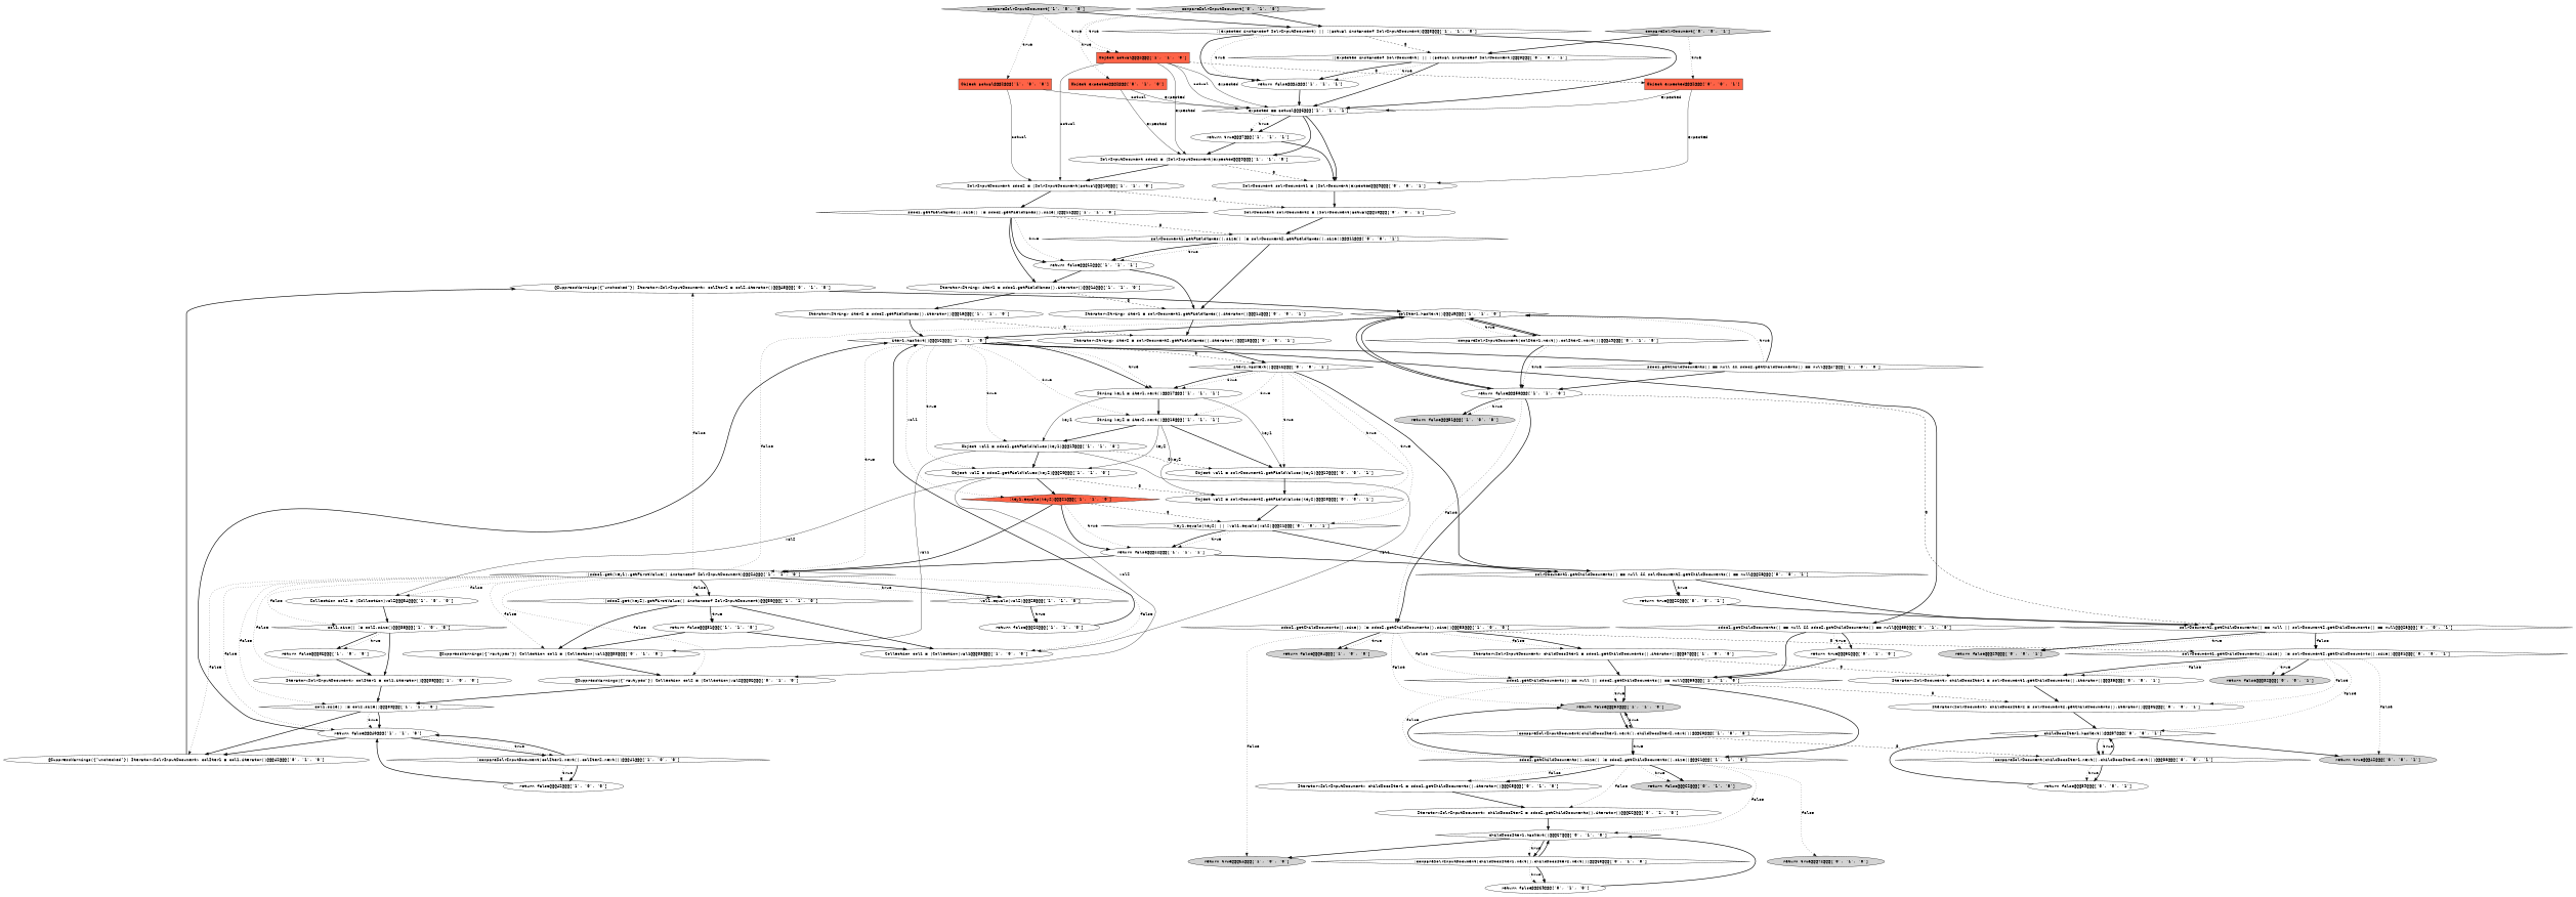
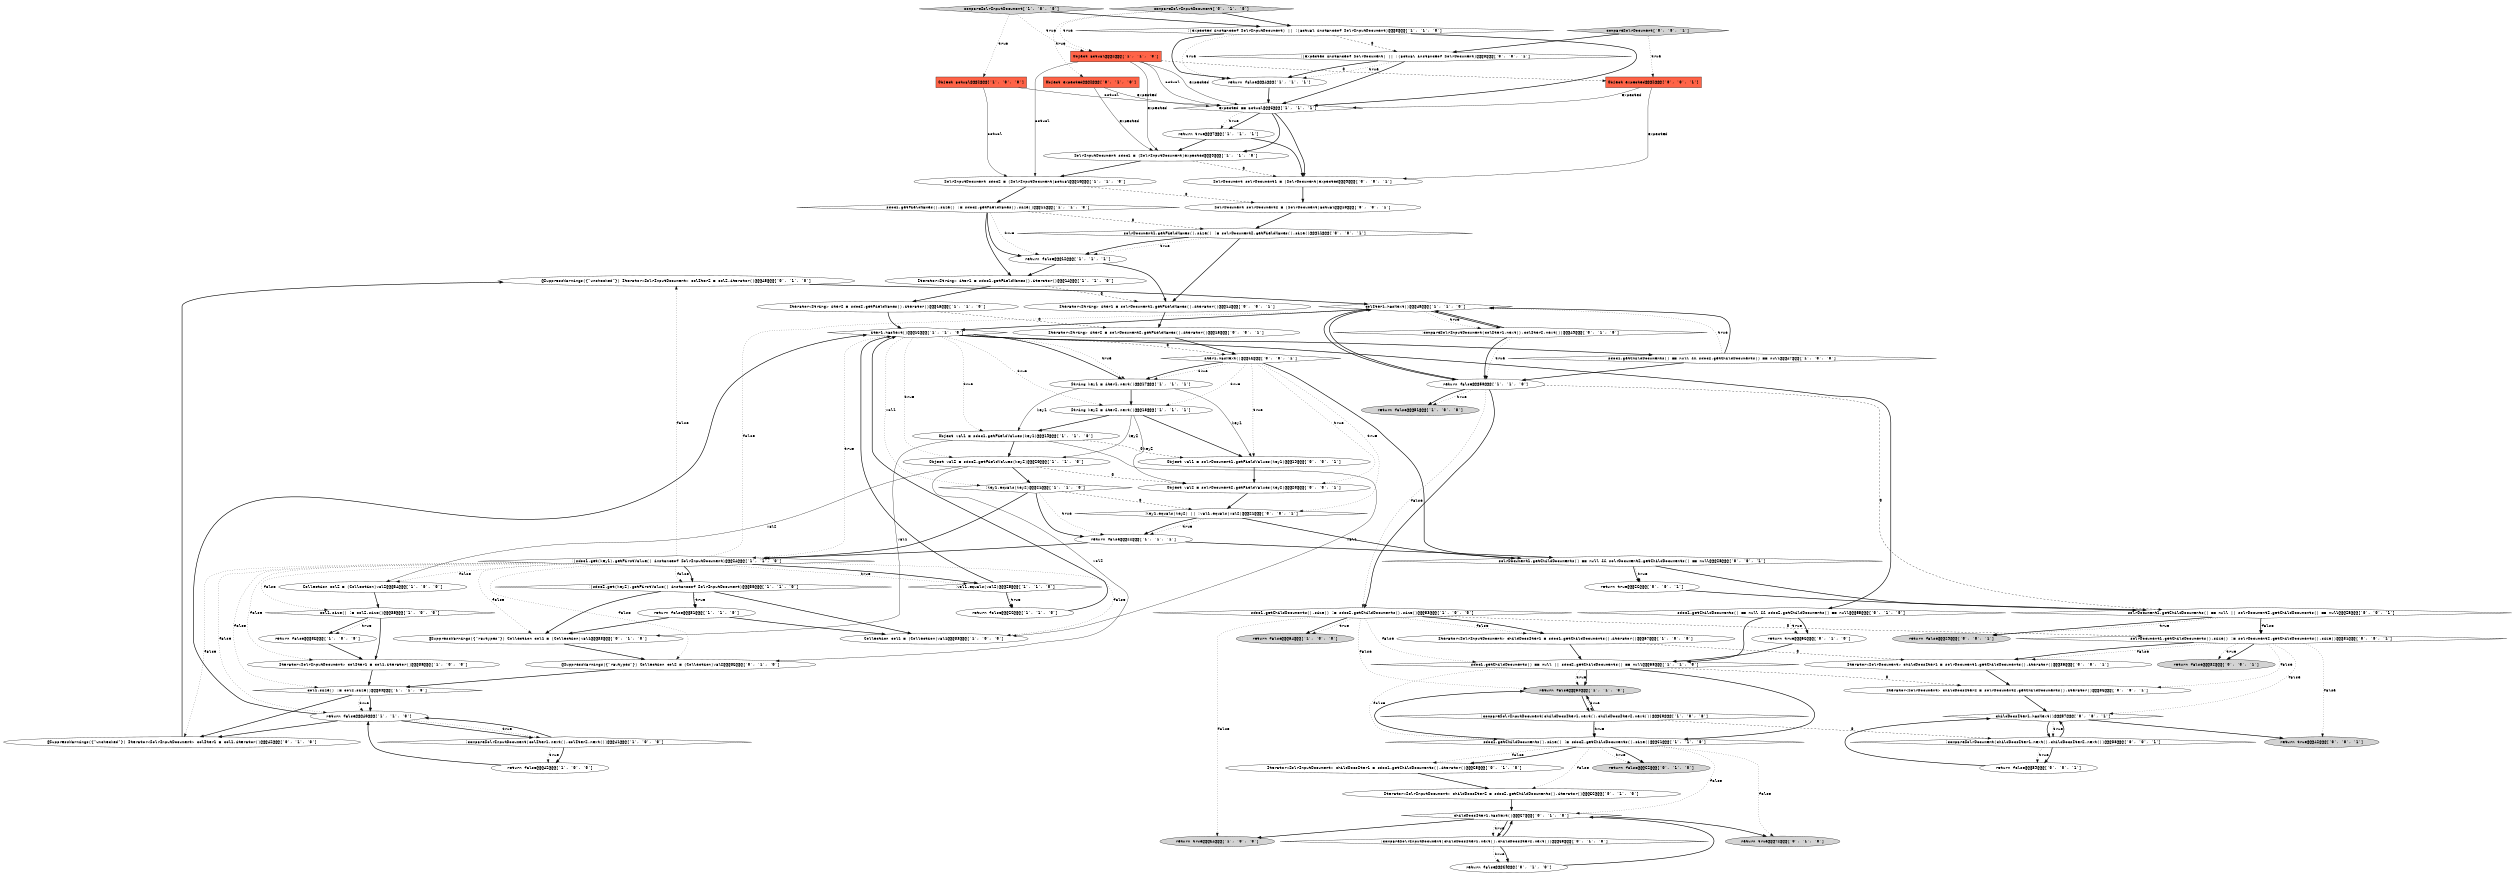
  digraph {
    fontname="DejaVu Sans Mono"
    node [fillcolor=white fontname="DejaVu Sans Mono" shape=ellipse style=filled]
    edge [fontname="DejaVu Sans Mono" style=bold]
    n1 [label="@SuppressWarnings({\"unchecked\"}) Iterator<SolrInputDocument> colIter2 = col2.iterator()@@@45@@@['0', '1', '0']"]
    n2 [label="colIter1.hasNext()@@@48@@@['1', '1', '0']" shape=diamond]
    n3 [label="iter1.hasNext()@@@16@@@['1', '1', '0']" shape=diamond]
    n4 [label="return false@@@50@@@['1', '1', '0']"]
    n5 [label="!compareSolrInputDocument(colIter1.next(),colIter2.next())@@@49@@@['0', '1', '0']" shape=diamond]
    n6 [label="Iterator<SolrDocument> childDocsIter2 = solrDocument2.getChildDocuments().iterator()@@@36@@@['0', '0', '1']"]
    n7 [label="childDocsIter1.hasNext()@@@37@@@['0', '0', '1']" shape=diamond]
    n8 [fillcolor=lightgray label="return true@@@42@@@['0', '0', '1']"]
    n9 [label="!compareSolrDocument(childDocsIter1.next(),childDocsIter2.next())@@@38@@@['0', '0', '1']" shape=diamond]
    n10 [label="return false@@@69@@@['0', '1', '0']"]
    n11 [label="childDocsIter1.hasNext()@@@67@@@['0', '1', '0']" shape=diamond]
    n12 [fillcolor=lightgray label="return true@@@72@@@['0', '1', '0']"]
    n13 [label="!compareSolrInputDocument(childDocsIter1.next(),childDocsIter2.next())@@@68@@@['0', '1', '0']" shape=diamond]
    n14 [fillcolor=lightgray label="return true@@@64@@@['1', '0', '0']"]
    n15 [label="Iterator<SolrDocument> childDocsIter1 = solrDocument1.getChildDocuments().iterator()@@@35@@@['0', '0', '1']"]
    n16 [label="return false@@@39@@@['0', '0', '1']"]
    n17 [label="return true@@@7@@@['1', '1', '1']"]
    n18 [label="SolrInputDocument sdoc1 = (SolrInputDocument)expected@@@9@@@['1', '1', '0']"]
    n19 [label="SolrDocument solrDocument1 = (SolrDocument)expected@@@9@@@['0', '0', '1']"]
    n20 [label="SolrInputDocument sdoc2 = (SolrInputDocument)actual@@@10@@@['1', '1', '0']"]
    n21 [label="SolrDocument solrDocument2 = (SolrDocument)actual@@@10@@@['0', '0', '1']"]
    n22 [label="!(sdoc2.get(key2).getFirstValue() instanceof SolrInputDocument)@@@30@@@['1', '1', '0']" shape=diamond]
    n23 [label="return false@@@31@@@['1', '1', '0']"]
    n24 [label="Collection col1 = (Collection)val1@@@33@@@['1', '0', '0']"]
    n25 [label="@SuppressWarnings({\"rawtypes\"}) Collection col1 = (Collection)val1@@@33@@@['0', '1', '0']"]
    n26 [label="@SuppressWarnings({\"rawtypes\"}) Collection col2 = (Collection)val2@@@36@@@['0', '1', '0']"]
    n27 [label="Iterator<SolrInputDocument> colIter1 = col1.iterator()@@@38@@@['1', '0', '0']"]
    n28 [label="col1.size() != col2.size()@@@39@@@['1', '1', '0']" shape=diamond]
    n29 [label="return false@@@40@@@['1', '1', '0']"]
    n30 [label="@SuppressWarnings({\"unchecked\"}) Iterator<SolrInputDocument> colIter1 = col1.iterator()@@@42@@@['0', '1', '0']"]
    n31 [fillcolor=tomato label="Object actual@@@2@@@['1', '0', '0']" shape=box]
    n32 [label="expected == actual@@@6@@@['1', '1', '1']" shape=diamond]
    n33 [label="sdoc1.getFieldNames().size() != sdoc2.getFieldNames().size()@@@11@@@['1', '1', '0']" shape=diamond]
    n34 [label="Iterator<SolrInputDocument> childDocsIter1 = sdoc1.getChildDocuments().iterator()@@@57@@@['1', '0', '0']"]
    n35 [label="sdoc1.getChildDocuments() == null || sdoc2.getChildDocuments() == null@@@58@@@['1', '1', '0']" shape=diamond]
    n36 [fillcolor=lightgray label="return false@@@59@@@['1', '1', '0']"]
    n37 [label="sdoc1.getChildDocuments().size() != sdoc2.getChildDocuments().size()@@@61@@@['1', '1', '0']" shape=diamond]
    n38 [label="solrDocument1.getChildDocuments().size() != solrDocument2.getChildDocuments().size()@@@31@@@['0', '0', '1']" shape=diamond]
    n39 [fillcolor=lightgray label="return false@@@32@@@['0', '0', '1']"]
    n40 [label="!compareSolrInputDocument(childDocsIter1.next(),childDocsIter2.next())@@@60@@@['1', '0', '0']" shape=diamond]
    n41 [label="Iterator<SolrInputDocument> childDocsIter2 = sdoc2.getChildDocuments().iterator()@@@66@@@['0', '1', '0']"]
    n42 [fillcolor=lightgray label="return false@@@62@@@['0', '1', '0']"]
    n43 [label="Iterator<SolrInputDocument> childDocsIter1 = sdoc1.getChildDocuments().iterator()@@@65@@@['0', '1', '0']"]
    n44 [label="solrDocument1.getFieldNames().size() != solrDocument2.getFieldNames().size()@@@11@@@['0', '0', '1']" shape=diamond]
    n45 [label="!val1.equals(val2)@@@25@@@['1', '1', '0']" shape=diamond]
    n46 [label="return false@@@26@@@['1', '1', '0']"]
    n47 [label="iter1.hasNext()@@@16@@@['0', '0', '1']" shape=diamond]
    n48 [label="!(sdoc1.get(key1).getFirstValue() instanceof SolrInputDocument)@@@24@@@['1', '1', '0']" shape=diamond]
    n49 [label="String key1 = iter1.next()@@@17@@@['1', '1', '1']"]
    n50 [label="Object val1 = sdoc1.getFieldValues(key1)@@@19@@@['1', '1', '0']"]
    n51 [label="String key2 = iter2.next()@@@18@@@['1', '1', '1']"]
    n52 [label="Object val2 = sdoc2.getFieldValues(key2)@@@20@@@['1', '1', '0']"]
-   n53 [fillcolor=tomato label="!key1.equals(key2)@@@21@@@['1', '1', '0']" shape=diamond]
+   n53 [label="!key1.equals(key2)@@@21@@@['1', '1', '0']" shape=diamond]
    n54 [label="sdoc1.getChildDocuments() == null && sdoc2.getChildDocuments() == null@@@55@@@['0', '1', '0']" shape=diamond]
    n55 [label="sdoc1.getChildDocuments() == null && sdoc2.getChildDocuments() == null@@@47@@@['1', '0', '0']" shape=diamond]
    n56 [label="Collection col2 = (Collection)val2@@@34@@@['1', '0', '0']"]
    n57 [label="col1.size() != col2.size()@@@35@@@['1', '0', '0']" shape=diamond]
    n58 [label="return false@@@36@@@['1', '0', '0']"]
    n59 [label="sdoc1.getChildDocuments().size() != sdoc2.getChildDocuments().size()@@@53@@@['1', '0', '0']" shape=diamond]
    n60 [fillcolor=lightgray label="return false@@@51@@@['1', '0', '0']"]
    n61 [label="solrDocument1.getChildDocuments() == null || solrDocument2.getChildDocuments() == null@@@28@@@['0', '0', '1']" shape=diamond]
    n62 [label="!compareSolrInputDocument(colIter1.next(),colIter2.next())@@@41@@@['1', '0', '0']" shape=diamond]
    n63 [label="Iterator<String> iter2 = solrDocument2.getFieldNames().iterator()@@@15@@@['0', '0', '1']"]
    n64 [label="solrDocument1.getChildDocuments() == null && solrDocument2.getChildDocuments() == null@@@25@@@['0', '0', '1']" shape=diamond]
    n65 [label="Object val1 = solrDocument1.getFieldValues(key1)@@@19@@@['0', '0', '1']"]
    n66 [label="Object val2 = solrDocument2.getFieldValues(key2)@@@20@@@['0', '0', '1']"]
    n67 [label="!key1.equals(key2) || !val1.equals(val2)@@@21@@@['0', '0', '1']" shape=diamond]
    n68 [label="return false@@@42@@@['1', '0', '0']"]
    n69 [fillcolor=tomato label="Object expected@@@2@@@['0', '0', '1']" shape=box]
    n70 [fillcolor=lightgray label="return false@@@54@@@['1', '0', '0']"]
    n71 [label="Iterator<String> iter1 = solrDocument1.getFieldNames().iterator()@@@14@@@['0', '0', '1']"]
    n72 [fillcolor=lightgray label="return false@@@29@@@['0', '0', '1']"]
    n73 [label="!(expected instanceof SolrDocument) || !(actual instanceof SolrDocument)@@@3@@@['0', '0', '1']" shape=diamond]
    n74 [label="return false@@@4@@@['1', '1', '1']"]
    n75 [label="return false@@@22@@@['1', '1', '1']"]
    n76 [label="return true@@@26@@@['0', '0', '1']"]
    n77 [label="Iterator<String> iter1 = sdoc1.getFieldNames().iterator()@@@14@@@['1', '1', '0']"]
    n78 [label="Iterator<String> iter2 = sdoc2.getFieldNames().iterator()@@@15@@@['1', '1', '0']"]
    n79 [label="return false@@@12@@@['1', '1', '1']"]
    n80 [label="!(expected instanceof SolrInputDocument) || !(actual instanceof SolrInputDocument)@@@3@@@['1', '1', '0']" shape=diamond]
    n81 [label="return true@@@56@@@['0', '1', '0']"]
    n82 [fillcolor=lightgray label="compareSolrInputDocument['0', '1', '0']" shape=diamond]
    n83 [fillcolor=tomato label="Object expected@@@2@@@['0', '1', '0']" shape=box]
    n84 [fillcolor=tomato label="Object actual@@@2@@@['1', '1', '0']" shape=box]
    n85 [fillcolor=lightgray label="compareSolrInputDocument['1', '0', '0']" shape=diamond]
    n86 [fillcolor=lightgray label="compareSolrDocument['0', '0', '1']" shape=diamond]
    n1 -> n2
    n2 -> n3
    n2 -> n4
    n2 -> n5 [label=true style=dotted]
    n2 -> n5
    n3 -> n47 [label=0 style=dashed]
    n3 -> n48 [label=true style=dotted]
    n3 -> n49
    n3 -> n49 [label=true style=dotted]
    n3 -> n50 [label=true style=dotted]
    n3 -> n51 [label=true style=dotted]
    n3 -> n52 [label=true style=dotted]
    n3 -> n53 [label=val1 style=dotted]
    n3 -> n54
    n3 -> n55
    n4 -> n2
    n4 -> n59
    n4 -> n59 [label=false style=dotted]
    n4 -> n60 [label=true style=dotted]
    n4 -> n60
    n4 -> n61 [label=0 style=dashed]
    n5 -> n2
    n5 -> n4 [label=true style=dotted]
    n5 -> n4
    n6 -> n7
    n7 -> n8
    n7 -> n9
    n7 -> n9 [label=true style=dotted]
    n9 -> n7
    n9 -> n16 [label=true style=dotted]
    n9 -> n16
    n10 -> n11
+   n11 -> n12
    n11 -> n13 [label=true style=dotted]
    n11 -> n13
    n11 -> n14
    n13 -> n10 [label=true style=dotted]
    n13 -> n10
    n13 -> n11
    n15 -> n6
    n16 -> n7
    n17 -> n18
    n17 -> n19
    n18 -> n19 [label=0 style=dashed]
    n18 -> n20
    n19 -> n21
    n20 -> n21 [label=0 style=dashed]
    n20 -> n33
    n21 -> n44
    n22 -> n23
    n22 -> n23 [label=true style=dotted]
    n22 -> n24
    n22 -> n25
    n23 -> n24
    n23 -> n25
    n25 -> n26
    n26 -> n28
    n27 -> n28
    n28 -> n29
    n28 -> n29 [label=true style=dotted]
    n28 -> n30
    n29 -> n3
    n29 -> n30
    n29 -> n62
    n29 -> n62 [label=true style=dotted]
    n30 -> n1
    n31 -> n20 [label=actual style=solid]
    n31 -> n32 [label=actual style=solid]
    n32 -> n17
    n32 -> n17 [label=true style=dotted]
    n32 -> n18
    n32 -> n19
    n33 -> n44 [label=0 style=dashed]
    n33 -> n77
    n33 -> n79
    n33 -> n79 [label=true style=dotted]
    n34 -> n15 [label=0 style=dashed]
    n34 -> n35
    n35 -> n6 [label=0 style=dashed]
    n35 -> n36 [label=true style=dotted]
    n35 -> n36
    n35 -> n37 [label=false style=dotted]
    n35 -> n37
    n36 -> n40 [label=true style=dotted]
    n36 -> n40
    n37 -> n11 [label=false style=dotted]
    n37 -> n12 [label=false style=dotted]
    n37 -> n36
    n37 -> n41 [label=false style=dotted]
    n37 -> n42 [label=true style=dotted]
    n37 -> n42
    n37 -> n43 [label=false style=dotted]
    n37 -> n43
    n38 -> n6 [label=false style=dotted]
    n38 -> n7 [label=false style=dotted]
    n38 -> n8 [label=false style=dotted]
    n38 -> n15 [label=false style=dotted]
    n38 -> n15
    n38 -> n39
    n38 -> n39 [label=true style=dotted]
    n40 -> n9 [label=0 style=dashed]
    n40 -> n36
    n40 -> n37
    n40 -> n37 [label=true style=dotted]
    n41 -> n11
    n43 -> n41
    n44 -> n71
    n44 -> n79
    n44 -> n79 [label=true style=dotted]
+   n45 -> n3
    n45 -> n46 [label=true style=dotted]
    n45 -> n46
    n46 -> n3
    n47 -> n49 [label=true style=dotted]
    n47 -> n49
    n47 -> n51 [label=true style=dotted]
    n47 -> n64
    n47 -> n65 [label=true style=dotted]
    n47 -> n66 [label=true style=dotted]
    n47 -> n67 [label=true style=dotted]
    n48 -> n1 [label=false style=dotted]
    n48 -> n2 [label=false style=dotted]
    n48 -> n22 [label=false style=dotted]
    n48 -> n22
    n48 -> n24 [label=false style=dotted]
    n48 -> n25 [label=false style=dotted]
    n48 -> n26 [label=false style=dotted]
    n48 -> n27 [label=false style=dotted]
    n48 -> n28 [label=false style=dotted]
    n48 -> n29 [label=false style=dotted]
    n48 -> n30 [label=false style=dotted]
    n48 -> n45 [label=true style=dotted]
    n48 -> n45
    n48 -> n56 [label=false style=dotted]
    n48 -> n57 [label=false style=dotted]
    n49 -> n50 [label=key1 style=solid]
    n49 -> n51
    n49 -> n65 [label=key1 style=solid]
    n50 -> n24 [label=val1 style=solid]
    n50 -> n25 [label=val1 style=solid]
    n50 -> n52
    n50 -> n65 [label=0 style=dashed]
    n51 -> n50
    n51 -> n52 [label=key2 style=solid]
    n51 -> n65
    n51 -> n66 [label=key2 style=solid]
    n52 -> n26 [label=val2 style=solid]
    n52 -> n53
    n52 -> n56 [label=val2 style=solid]
    n52 -> n66 [label=0 style=dashed]
    n53 -> n48
    n53 -> n67 [label=0 style=dashed]
    n53 -> n75
    n53 -> n75 [label=true style=dotted]
    n54 -> n35
    n54 -> n81
    n54 -> n81 [label=true style=dotted]
    n55 -> n2
    n55 -> n2 [label=true style=dotted]
    n55 -> n4
    n56 -> n57
    n57 -> n27
    n57 -> n58
    n57 -> n58 [label=true style=dotted]
    n58 -> n27
    n59 -> n14 [label=false style=dotted]
    n59 -> n34 [label=false style=dotted]
    n59 -> n34
    n59 -> n35 [label=false style=dotted]
    n59 -> n36 [label=false style=dotted]
    n59 -> n38 [label=0 style=dashed]
    n59 -> n70
    n59 -> n70 [label=true style=dotted]
    n61 -> n38
    n61 -> n38 [label=false style=dotted]
    n61 -> n72
    n61 -> n72 [label=true style=dotted]
    n62 -> n29
    n62 -> n68
    n62 -> n68 [label=true style=dotted]
    n63 -> n47
    n64 -> n61
    n64 -> n76
    n64 -> n76 [label=true style=dotted]
    n65 -> n66
    n66 -> n67
    n67 -> n64
    n67 -> n75 [label=true style=dotted]
    n67 -> n75
    n68 -> n29
    n69 -> n19 [label=expected style=solid]
    n69 -> n32 [label=expected style=solid]
    n71 -> n63
    n73 -> n32
    n73 -> n74 [label=true style=dotted]
    n73 -> n74
    n74 -> n32
    n75 -> n48
    n75 -> n64
    n76 -> n61
    n77 -> n71 [label=0 style=dashed]
    n77 -> n78
    n78 -> n3
    n78 -> n63 [label=0 style=dashed]
    n79 -> n71
    n79 -> n77
    n80 -> n32
    n80 -> n73 [label=0 style=dashed]
    n80 -> n74
    n80 -> n74 [label=true style=dotted]
    n81 -> n35
    n82 -> n80
    n82 -> n83 [label=true style=dotted]
    n82 -> n84 [label=true style=dotted]
    n83 -> n18 [label=expected style=solid]
    n83 -> n32 [label=expected style=solid]
    n84 -> n18 [label=expected style=solid]
    n84 -> n20 [label=actual style=solid]
    n84 -> n32 [label=actual style=solid]
    n84 -> n32 [label=expected style=solid]
    n84 -> n69 [label=0 style=dashed]
    n85 -> n31 [label=true style=dotted]
    n85 -> n80
    n85 -> n84 [label=true style=dotted]
    n86 -> n69 [label=true style=dotted]
    n86 -> n73
  }
